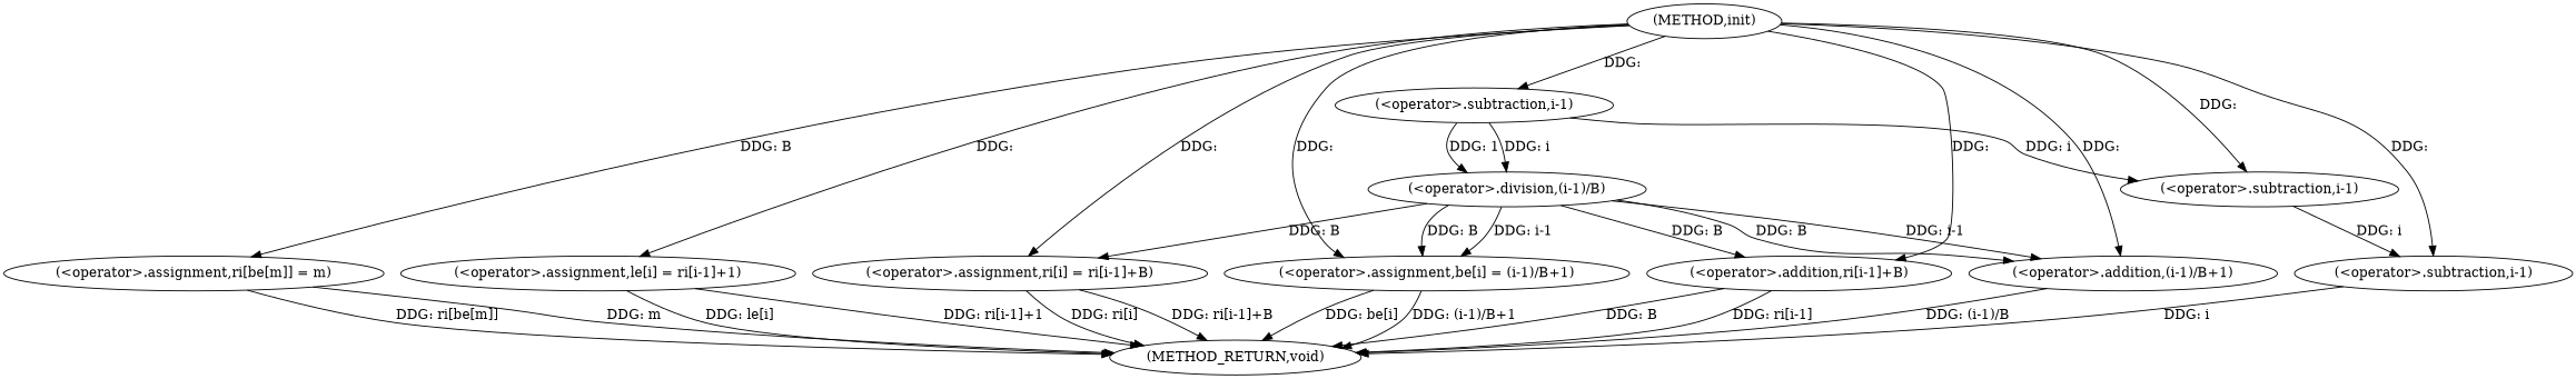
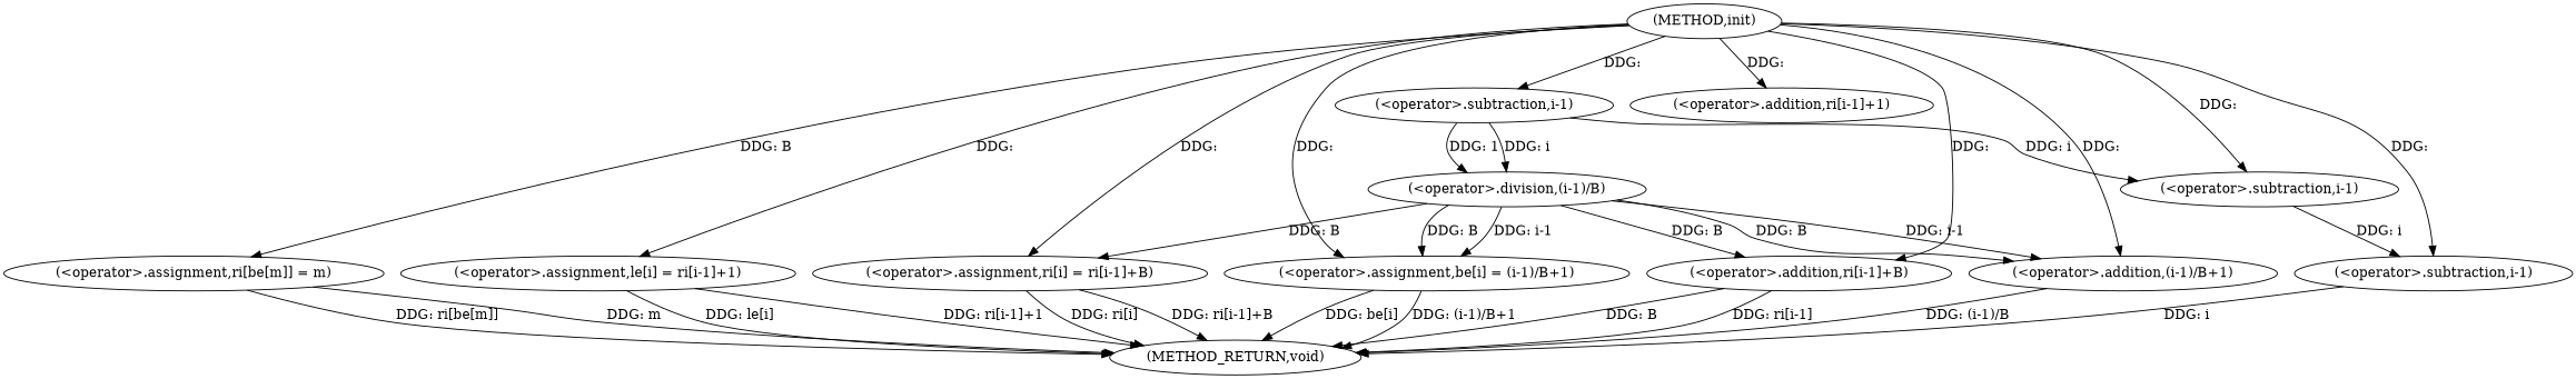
  digraph {
    n1 [label="(METHOD,init)"]
    n2 [label="(<operator>.assignment,be[i] = (i-1)/B+1)"]
    n3 [label="(<operator>.assignment,ri[be[m]] = m)"]
    n4 [label="(<operator>.assignment,le[i] = ri[i-1]+1)"]
    n5 [label="(<operator>.assignment,ri[i] = ri[i-1]+B)"]
    n6 [label="(<operator>.addition,(i-1)/B+1)"]
+   n7 [label="(<operator>.addition,ri[i-1]+1)"]
    n8 [label="(<operator>.addition,ri[i-1]+B)"]
    n9 [label="(<operator>.subtraction,i-1)"]
    n10 [label="(<operator>.subtraction,i-1)"]
    n11 [label="(<operator>.subtraction,i-1)"]
    n12 [label="(METHOD_RETURN,void)"]
    n13 [label="(<operator>.division,(i-1)/B)"]
    n1 -> n2 [label="DDG: "]
    n1 -> n3 [label="DDG: B"]
    n1 -> n4 [label="DDG: "]
    n1 -> n5 [label="DDG: "]
    n1 -> n6 [label="DDG: "]
+   n1 -> n7 [label="DDG: "]
    n1 -> n8 [label="DDG: "]
    n1 -> n9 [label="DDG: "]
    n1 -> n10 [label="DDG: "]
    n1 -> n11 [label="DDG: "]
    n2 -> n12 [label="DDG: be[i]"]
    n2 -> n12 [label="DDG: (i-1)/B+1"]
    n3 -> n12 [label="DDG: ri[be[m]]"]
    n3 -> n12 [label="DDG: m"]
    n4 -> n12 [label="DDG: le[i]"]
    n4 -> n12 [label="DDG: ri[i-1]+1"]
    n5 -> n12 [label="DDG: ri[i]"]
    n5 -> n12 [label="DDG: ri[i-1]+B"]
    n6 -> n12 [label="DDG: (i-1)/B"]
    n8 -> n12 [label="DDG: ri[i-1]"]
    n8 -> n12 [label="DDG: B"]
    n9 -> n10 [label="DDG: i"]
    n9 -> n13 [label="DDG: 1"]
    n9 -> n13 [label="DDG: i"]
    n10 -> n11 [label="DDG: i"]
    n11 -> n12 [label="DDG: i"]
    n13 -> n2 [label="DDG: i-1"]
    n13 -> n2 [label="DDG: B"]
    n13 -> n5 [label="DDG: B"]
    n13 -> n6 [label="DDG: i-1"]
    n13 -> n6 [label="DDG: B"]
    n13 -> n8 [label="DDG: B"]
  }
